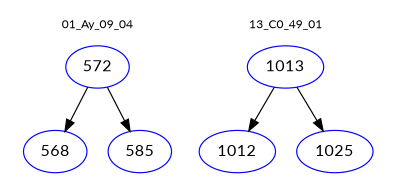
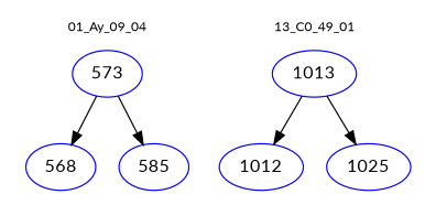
  digraph {
    fontname=Lato
    node [color=blue fontname=Lato]
    edge [color=black fontname=Lato]
-   n1 [label=572]
+   n1 [label=573]
    n2 [label=568]
    n3 [label=585]
    n4 [label=1013]
    n5 [label=1012]
    n6 [label=1025]
    subgraph cluster_1 {
      color=white
      fontsize=10
      label="01_Ay_09_04"
      n1
      n2
      n3
    }
    subgraph cluster_2 {
      color=white
      fontsize=10
      label="13_C0_49_01"
      n4
      n5
      n6
    }
    n1 -> n2
    n1 -> n3
    n4 -> n5
    n4 -> n6
  }
